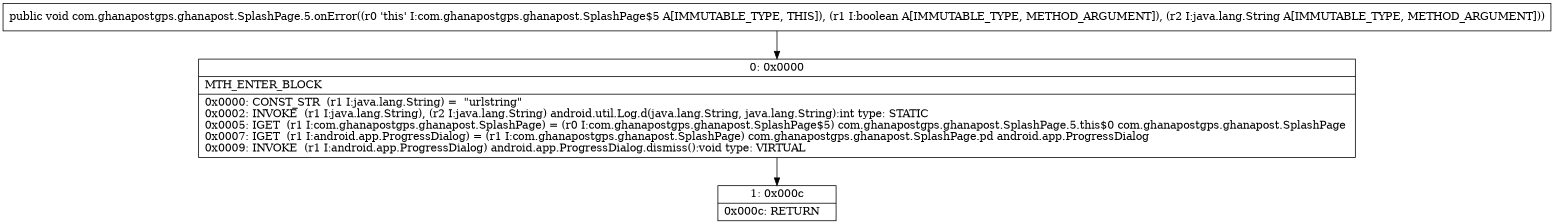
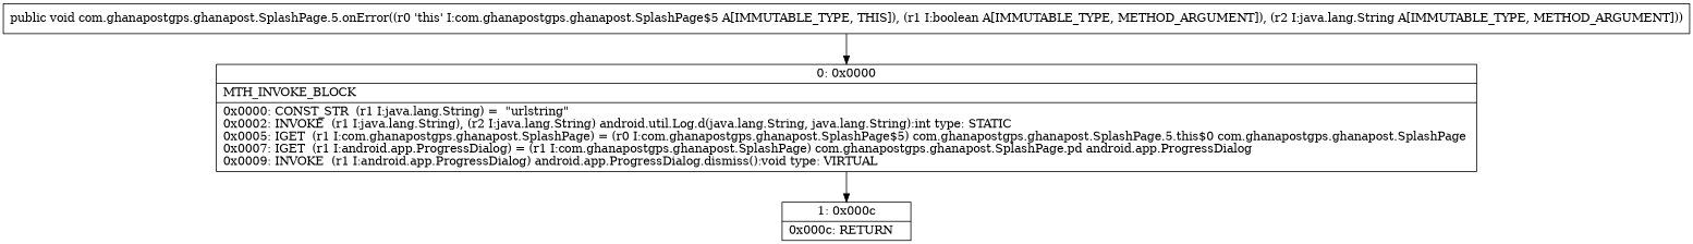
  digraph {
    node [shape=record]
-   n1 [label="{0\:\ 0x0000|MTH_ENTER_BLOCK\l|0x0000: CONST_STR  (r1 I:java.lang.String) =  \"urlstring\" \l0x0002: INVOKE  (r1 I:java.lang.String), (r2 I:java.lang.String) android.util.Log.d(java.lang.String, java.lang.String):int type: STATIC \l0x0005: IGET  (r1 I:com.ghanapostgps.ghanapost.SplashPage) = (r0 I:com.ghanapostgps.ghanapost.SplashPage$5) com.ghanapostgps.ghanapost.SplashPage.5.this$0 com.ghanapostgps.ghanapost.SplashPage \l0x0007: IGET  (r1 I:android.app.ProgressDialog) = (r1 I:com.ghanapostgps.ghanapost.SplashPage) com.ghanapostgps.ghanapost.SplashPage.pd android.app.ProgressDialog \l0x0009: INVOKE  (r1 I:android.app.ProgressDialog) android.app.ProgressDialog.dismiss():void type: VIRTUAL \l}"]
+   n1 [label="{0\:\ 0x0000|MTH_INVOKE_BLOCK\l|0x0000: CONST_STR  (r1 I:java.lang.String) =  \"urlstring\" \l0x0002: INVOKE  (r1 I:java.lang.String), (r2 I:java.lang.String) android.util.Log.d(java.lang.String, java.lang.String):int type: STATIC \l0x0005: IGET  (r1 I:com.ghanapostgps.ghanapost.SplashPage) = (r0 I:com.ghanapostgps.ghanapost.SplashPage$5) com.ghanapostgps.ghanapost.SplashPage.5.this$0 com.ghanapostgps.ghanapost.SplashPage \l0x0007: IGET  (r1 I:android.app.ProgressDialog) = (r1 I:com.ghanapostgps.ghanapost.SplashPage) com.ghanapostgps.ghanapost.SplashPage.pd android.app.ProgressDialog \l0x0009: INVOKE  (r1 I:android.app.ProgressDialog) android.app.ProgressDialog.dismiss():void type: VIRTUAL \l}"]
    n2 [label="{1\:\ 0x000c|0x000c: RETURN   \l}"]
    n3 [label="{public void com.ghanapostgps.ghanapost.SplashPage.5.onError((r0 'this' I:com.ghanapostgps.ghanapost.SplashPage$5 A[IMMUTABLE_TYPE, THIS]), (r1 I:boolean A[IMMUTABLE_TYPE, METHOD_ARGUMENT]), (r2 I:java.lang.String A[IMMUTABLE_TYPE, METHOD_ARGUMENT])) }"]
    n1 -> n2
    n3 -> n1
  }
